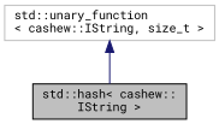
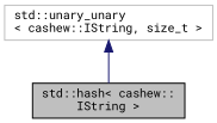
  digraph {
    fontname="Roboto Mono"
    node [fontname="Roboto Mono" fontsize=10 shape=record style=filled]
    n1 [color=black fillcolor=grey75 fontcolor=black height=0.2 label="std::hash\< cashew::\lIString \>" width=0.4]
-   n2 [color=grey75 fillcolor=white height=0.2 label="std::unary_function\l\< cashew::IString, size_t \>" width=0.4]
+   n2 [color=grey75 fillcolor=white height=0.2 label="std::unary_unary\l\< cashew::IString, size_t \>" width=0.4]
    n2 -> n1 [color=midnightblue dir=back fontname="Roboto Mono" fontsize=10 labelfontname=Helvetica labelfontsize=10 style=solid]
  }
